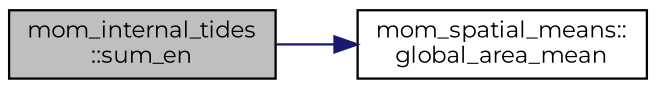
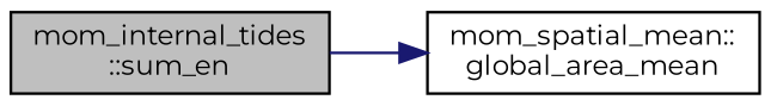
  digraph {
    rankdir=LR
    fontname=Montserrat
    node [color=black fontname=Montserrat fontsize=10 shape=record style=filled]
    n1 [fillcolor=grey75 fontcolor=black height=0.2 label="mom_internal_tides\l::sum_en" width=0.4]
-   n2 [fillcolor=white height=0.2 label="mom_spatial_means::\lglobal_area_mean" width=0.4]
+   n2 [fillcolor=white height=0.2 label="mom_spatial_mean::\lglobal_area_mean" width=0.4]
    n1 -> n2 [color=midnightblue fontname=Montserrat fontsize=10 labelfontname=Helvetica labelfontsize=10 style=solid]
  }
